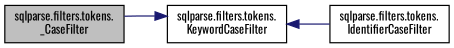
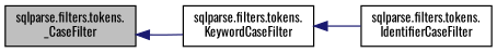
  digraph {
    fontname=Oswald
    rankdir=LR
    node [color=black fillcolor=white fontname=Oswald fontsize=10 shape=record style=filled]
    edge [color=midnightblue dir=back fontname=Oswald fontsize=10 labelfontname=Helvetica labelfontsize=10 style=solid]
    n1 [fillcolor=grey75 fontcolor=black height=0.2 label="sqlparse.filters.tokens.\l_CaseFilter" width=0.4]
    n2 [height=0.2 label="sqlparse.filters.tokens.\lKeywordCaseFilter" width=0.4]
    n3 [height=0.2 label="sqlparse.filters.tokens.\lIdentifierCaseFilter" width=0.4]
-   n2 -> n1
+   n1 -> n2
    n2 -> n3
  }
